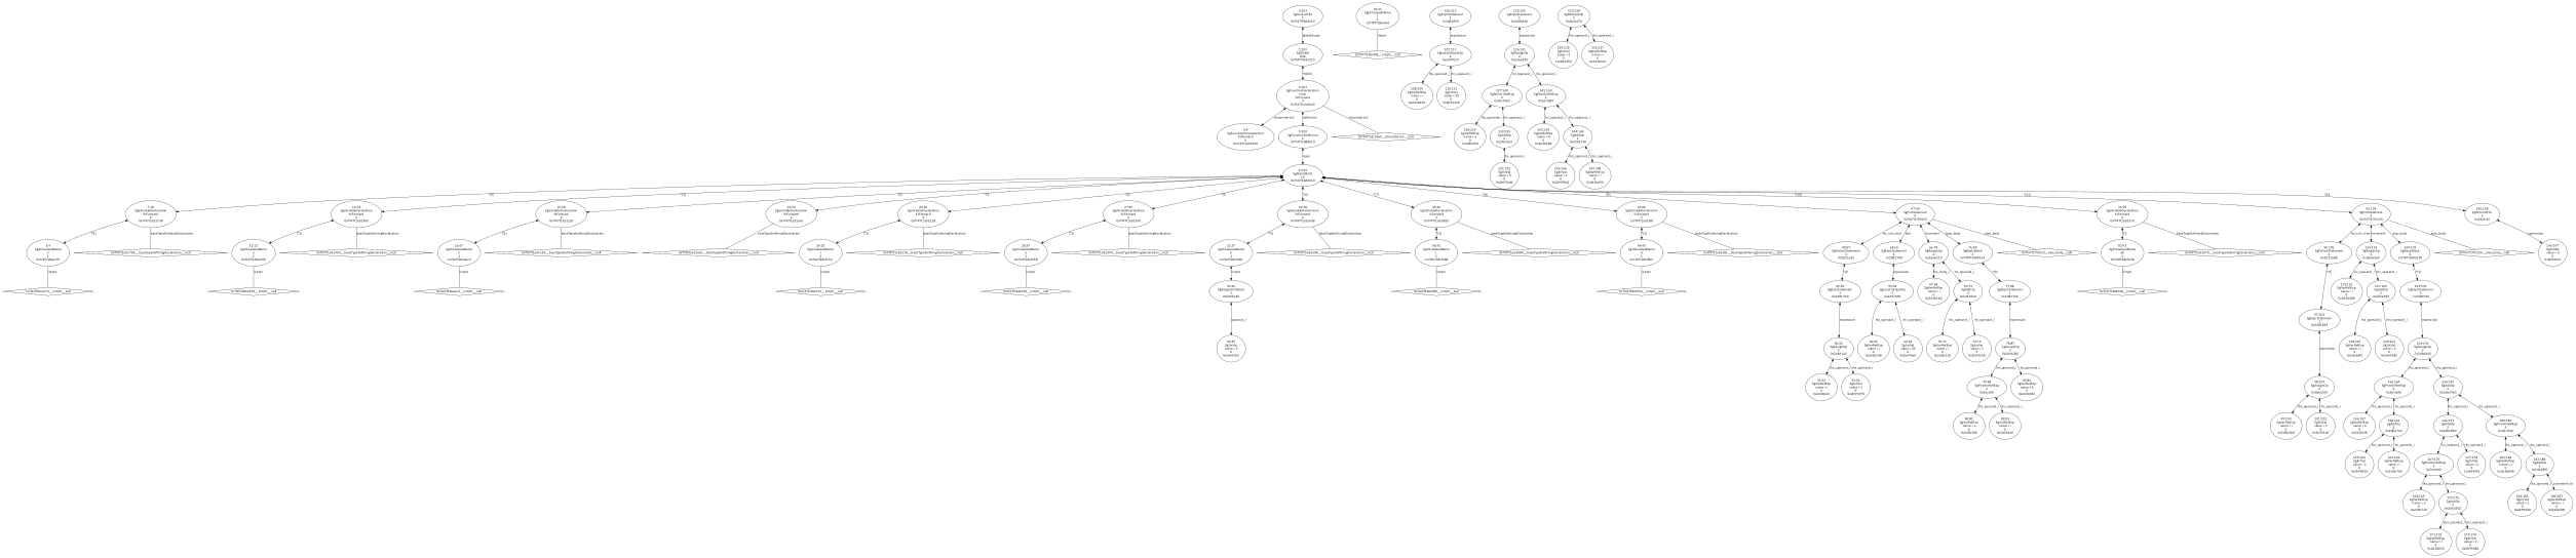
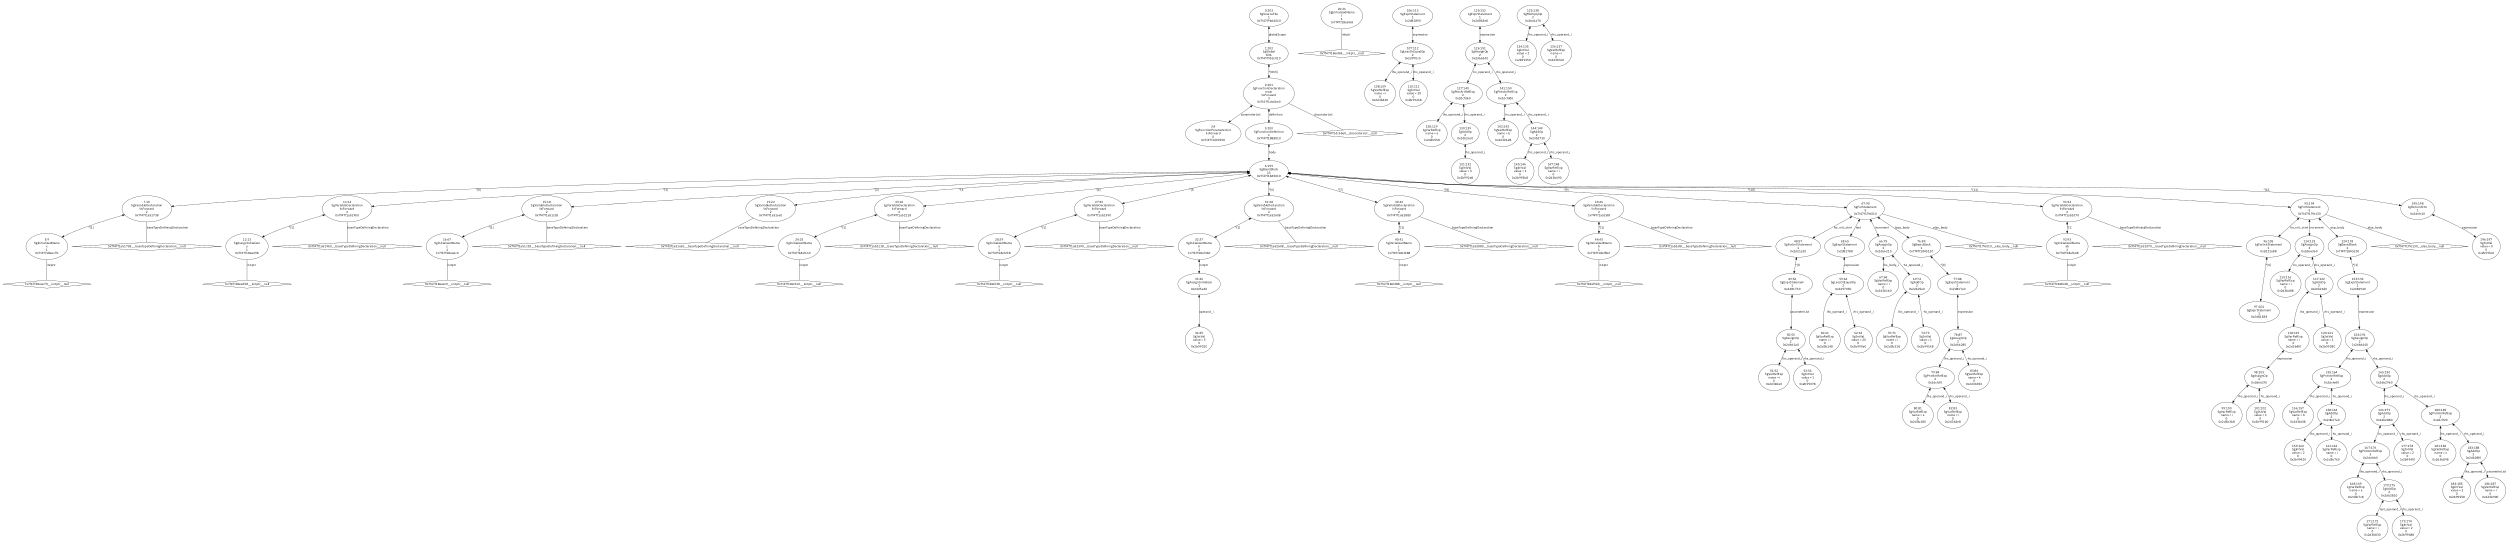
  digraph {
    fontname="IBM Plex Sans"
    node [fontname="IBM Plex Sans"]
    edge [dir=both fontname="IBM Plex Sans"]
    n1 [label="3:4\nSgFunctionParameterList\n!isForward\n0\n0x7f47f1d03900\n"]
    n2 [label="8:9\nSgInitializedName\nx\n1\n0x7f47f18eec70\n"]
    "0x7f47f18eec70__initptr__null" [shape=diamond]
    n4 [label="7:10\nSgVariableDeclaration\n!isForward\n2\n0x7f47f1a51738\n"]
    "0x7f47f1a51738__baseTypeDefiningDeclaration__null" [shape=diamond]
-   n6 [label="12:13\nSgInitializedName\ny\n1\n0x7f47f18eed98\n"]
+   n6 [label="12:13\nSgAssignInitializer\ny\n1\n0x7f47f18eed98\n"]
    "0x7f47f18eed98__initptr__null" [shape=diamond]
    n8 [label="11:14\nSgVariableDeclaration\n!isForward\n2\n0x7f47f1a519b0\n"]
    "0x7f47f1a519b0__baseTypeDefiningDeclaration__null" [shape=diamond]
    n10 [label="16:67\nSgInitializedName\nz\n1\n0x7f47f18eeec0\n"]
    "0x7f47f18eeec0__initptr__null" [shape=diamond]
    n12 [label="15:18\nSgVariableDeclaration\n!isForward\n2\n0x7f47f1a51c28\n"]
    "0x7f47f1a51c28__baseTypeDefiningDeclaration__null" [shape=diamond]
    n14 [label="20:21\nSgInitializedName\nf\n1\n0x7f47f18eefe8\n"]
    "0x7f47f18eefe8__initptr__null" [shape=diamond]
    n16 [label="19:22\nSgVariableDeclaration\n!isForward\n2\n0x7f47f1a51ea0\n"]
    n17 [label="0x7f43f1a51ea0__baseTypeDefiningDeclaration__null" shape=diamond]
    n18 [label="24:25\nSgInitializedName\ni\n1\n0x7f47f18ef110\n"]
    "0x7f47f18ef110__initptr__null" [shape=diamond]
    n20 [label="23:26\nSgVariableDeclaration\n!isForward\n2\n0x7f47f1a52118\n"]
    "0x7f47f1a52118__baseTypeDefiningDeclaration__null" [shape=diamond]
    n22 [label="28:29\nSgInitializedName\na\n1\n0x7f47f18ef238\n"]
    "0x7f47f18ef238__initptr__null" [shape=diamond]
    n24 [label="27:30\nSgVariableDeclaration\n!isForward\n2\n0x7f47f1a52390\n"]
    "0x7f47f1a52390__baseTypeDefiningDeclaration__null" [shape=diamond]
    n26 [label="34:35\nSgIntVal\n value = 5\n0\n0x2b99010\n"]
    n27 [label="33:36\nSgAssignInitializer\n1\n0x2d05e40\n"]
    n28 [label="32:37\nSgInitializedName\nk\n1\n0x7f47f18ef360\n"]
    n29 [label="31:38\nSgVariableDeclaration\n!isForward\n2\n0x7f47f1a52608\n"]
    "0x7f47f1a52608__baseTypeDefiningDeclaration__null" [shape=diamond]
    n31 [label="40:41\nSgInitializedName\nj\n1\n0x7f47f18ef488\n"]
    "0x7f47f18ef488__initptr__null" [shape=diamond]
    n33 [label="39:42\nSgVariableDeclaration\n!isForward\n2\n0x7f47f1a52880\n"]
    "0x7f47f1a52880__baseTypeDefiningDeclaration__null" [shape=diamond]
    n35 [label="44:45\nSgInitializedName\nb\n1\n0x7f47f18ef5b0\n"]
    "0x7f47f18ef5b0__initptr__null" [shape=diamond]
    n37 [label="43:46\nSgVariableDeclaration\n!isForward\n2\n0x7f47f1a52af8\n"]
    "0x7f47f1a52af8__baseTypeDefiningDeclaration__null" [shape=diamond]
    n39 [label="51:52\nSgVarRefExp\n name = i\n0\n0x2d3b0e0\n"]
    n40 [label="53:54\nSgIntVal\n value = 1\n0\n0x2b99078\n"]
    n41 [label="50:55\nSgAssignOp\n2\n0x2d661a0\n"]
    n42 [label="49:56\nSgExprStatement\n1\n0x2d81730\n"]
    n43 [label="48:57\nSgForInitStatement\n1\n0x2d21a20\n"]
    n44 [label="60:61\nSgVarRefExp\n name = i\n0\n0x2d3b148\n"]
    n45 [label="62:63\nSgIntVal\n value = 20\n0\n0x2b990e0\n"]
    n46 [label="59:64\nSgLessOrEqualOp\n2\n0x2d97050\n"]
    n47 [label="58:65\nSgExprStatement\n1\n0x2d81788\n"]
    n48 [label="67:68\nSgVarRefExp\n name = i\n0\n0x2d3b1b0\n"]
    n49 [label="70:71\nSgVarRefExp\n name = i\n0\n0x2d3b218\n"]
    n50 [label="72:73\nSgIntVal\n value = 1\n0\n0x2b99148\n"]
    n51 [label="69:74\nSgAddOp\n2\n0x2db25e0\n"]
    n52 [label="66:75\nSgAssignOp\n2\n0x2d66210\n"]
    n53 [label="80:81\nSgVarRefExp\n name = a\n0\n0x2d3b280\n"]
    n54 [label="82:83\nSgVarRefExp\n name = i\n0\n0x2d3b2e8\n"]
    n55 [label="79:84\nSgPntrArrRefExp\n2\n0x2dcfcf0\n"]
    n56 [label="85:86\nSgVarRefExp\n name = k\n0\n0x2d3b350\n"]
    n57 [label="78:87\nSgAssignOp\n2\n0x2d66280\n"]
    n58 [label="77:88\nSgExprStatement\n1\n0x2d817e0\n"]
    n59 [label="76:89\nSgBasicBlock\n1\n0x7f47f1845120\n"]
    n60 [label="47:90\nSgForStatement\n5\n0x7f47f17fe010\n"]
    "0x7f47f17fe010__else_body__null" [shape=diamond]
    n62 [label="92:93\nSgInitializedName\nab\n1\n0x7f47f18ef6d8\n"]
    "0x7f47f18ef6d8__initptr__null" [shape=diamond]
    n64 [label="91:94\nSgVariableDeclaration\n!isForward\n2\n0x7f47f1a52d70\n"]
    "0x7f47f1a52d70__baseTypeDefiningDeclaration__null" [shape=diamond]
    n66 [label="99:100\nSgVarRefExp\n name = i\n0\n0x2d3b3b8\n"]
    n67 [label="101:102\nSgIntVal\n value = 1\n0\n0x2b991b0\n"]
    n68 [label="98:103\nSgAssignOp\n2\n0x2d662f0\n"]
    n69 [label="97:104\nSgExprStatement\n1\n0x2d81838\n"]
    n70 [label="96:105\nSgForInitStatement\n1\n0x2d21a88\n"]
    n71 [label="108:109\nSgVarRefExp\n name = i\n0\n0x2d3b420\n"]
    n72 [label="110:111\nSgIntVal\n value = 20\n0\n0x2b99218\n"]
    n73 [label="107:112\nSgLessOrEqualOp\n2\n0x2d970c0\n"]
    n74 [label="106:113\nSgExprStatement\n1\n0x2d81890\n"]
    n75 [label="115:116\nSgVarRefExp\n name = i\n0\n0x2d3b488\n"]
    n76 [label="118:119\nSgVarRefExp\n name = i\n0\n0x2d3b4f0\n"]
    n77 [label="120:121\nSgIntVal\n value = 1\n0\n0x2b99280\n"]
    n78 [label="117:122\nSgAddOp\n2\n0x2db2650\n"]
    n79 [label="114:123\nSgAssignOp\n2\n0x2d66360\n"]
    n80 [label="128:129\nSgVarRefExp\n name = a\n0\n0x2d3b558\n"]
    n81 [label="131:132\nSgIntVal\n value = 5\n0\n0x2b992e8\n"]
    n82 [label="134:135\nSgIntVal\n value = 2\n0\n0x2b99350\n"]
    n83 [label="136:137\nSgVarRefExp\n name = i\n0\n0x2d3b5c0\n"]
    n84 [label="133:138\nSgMultiplyOp\n2\n0x2bcda70\n"]
    n85 [label="130:139\nSgAddOp\n2\n0x2db26c0\n"]
    n86 [label="127:140\nSgPntrArrRefExp\n2\n0x2dcfd60\n"]
    n87 [label="142:143\nSgVarRefExp\n name = b\n0\n0x2d3b628\n"]
    n88 [label="145:146\nSgIntVal\n value = 1\n0\n0x2b993b8\n"]
    n89 [label="147:148\nSgVarRefExp\n name = i\n0\n0x2d3b690\n"]
    n90 [label="144:149\nSgAddOp\n2\n0x2db2730\n"]
    n91 [label="141:150\nSgPntrArrRefExp\n2\n0x2dcfdd0\n"]
    n92 [label="126:151\nSgAssignOp\n2\n0x2d663d0\n"]
    n93 [label="125:152\nSgExprStatement\n1\n0x2d818e8\n"]
    n94 [label="156:157\nSgVarRefExp\n name = b\n0\n0x2d3b6f8\n"]
    n95 [label="159:160\nSgIntVal\n value = 2\n0\n0x2b99420\n"]
    n96 [label="161:162\nSgVarRefExp\n name = i\n0\n0x2d3b760\n"]
    n97 [label="158:163\nSgAddOp\n2\n0x2db27a0\n"]
    n98 [label="155:164\nSgPntrArrRefExp\n2\n0x2dcfe40\n"]
    n99 [label="168:169\nSgVarRefExp\n name = a\n0\n0x2d3b7c8\n"]
    n100 [label="171:172\nSgVarRefExp\n name = i\n0\n0x2d3b830\n"]
    n101 [label="173:174\nSgIntVal\n value = 2\n0\n0x2b99488\n"]
    n102 [label="170:175\nSgAddOp\n2\n0x2db2810\n"]
    n103 [label="167:176\nSgPntrArrRefExp\n2\n0x2dcfeb0\n"]
    n104 [label="177:178\nSgIntVal\n value = 2\n0\n0x2b994f0\n"]
    n105 [label="166:179\nSgAddOp\n2\n0x2db2880\n"]
    n106 [label="181:182\nSgVarRefExp\n name = z\n0\n0x2d3b898\n"]
    n107 [label="184:185\nSgIntVal\n value = 2\n0\n0x2b99558\n"]
    n108 [label="186:187\nSgVarRefExp\n name = i\n0\n0x2d3b900\n"]
    n109 [label="183:188\nSgAddOp\n2\n0x2db28f0\n"]
    n110 [label="180:189\nSgPntrArrRefExp\n2\n0x2dcff20\n"]
    n111 [label="165:190\nSgAddOp\n2\n0x2db2960\n"]
    n112 [label="154:191\nSgAssignOp\n2\n0x2d66440\n"]
    n113 [label="153:192\nSgExprStatement\n1\n0x2d81940\n"]
    n114 [label="124:193\nSgBasicBlock\n2\n0x7f47f1845230\n"]
    n115 [label="95:194\nSgForStatement\n5\n0x7f47f17fe130\n"]
    "0x7f47f17fe130__else_body__null" [shape=diamond]
    n117 [label="196:197\nSgIntVal\n value = 0\n0\n0x2b995c0\n"]
    n118 [label="195:198\nSgReturnStmt\n1\n0x2defc10\n"]
    n119 [label="6:199\nSgBasicBlock\n13\n0x7f47f1845010\n"]
    n120 [label="5:200\nSgFunctionDefinition\n1\n0x7f47f1888010\n"]
    n121 [label="2:201\nSgFunctionDeclaration\nmain\n!isForward\n3\n0x7f47f1dc6be0\n"]
    "0x7f47f1dc6be0__decoratorList__null" [shape=diamond]
    n123 [label="1:202\nSgGlobal\n836\n0x7f47f9b2c010\n"]
    n124 [label="0:203\nSgSourceFile\n1\n0x7f47f9b6d010\n"]
    n2 -> "0x7f47f18eec70__initptr__null" [dir=none label=initptr]
    n4 -> n2 [label="*[1]"]
    n4 -> "0x7f47f1a51738__baseTypeDefiningDeclaration__null" [dir=none label=baseTypeDefiningDeclaration]
    n6 -> "0x7f47f18eed98__initptr__null" [dir=none label=initptr]
    n8 -> n6 [label="*[1]"]
    n8 -> "0x7f47f1a519b0__baseTypeDefiningDeclaration__null" [dir=none label=baseTypeDefiningDeclaration]
    n10 -> "0x7f47f18eeec0__initptr__null" [dir=none label=initptr]
    n12 -> n10 [label="*[1]"]
    n12 -> "0x7f47f1a51c28__baseTypeDefiningDeclaration__null" [dir=none label=baseTypeDefiningDeclaration]
    n14 -> "0x7f47f18eefe8__initptr__null" [dir=none label=initptr]
    n16 -> n17 [dir=none label=baseTypeDefiningDeclaration]
    n18 -> "0x7f47f18ef110__initptr__null" [dir=none label=initptr]
    n20 -> n18 [label="*[1]"]
    n20 -> "0x7f47f1a52118__baseTypeDefiningDeclaration__null" [dir=none label=baseTypeDefiningDeclaration]
    n22 -> "0x7f47f18ef238__initptr__null" [dir=none label=initptr]
    n24 -> n22 [label="*[1]"]
    n24 -> "0x7f47f1a52390__baseTypeDefiningDeclaration__null" [dir=none label=baseTypeDefiningDeclaration]
    n27 -> n26 [label=operand_i]
    n28 -> n27 [label=initptr]
    n29 -> n28 [label="*[1]"]
    n29 -> "0x7f47f1a52608__baseTypeDefiningDeclaration__null" [dir=none label=baseTypeDefiningDeclaration]
    n31 -> "0x7f47f18ef488__initptr__null" [dir=none label=initptr]
    n33 -> n31 [label="*[1]"]
    n33 -> "0x7f47f1a52880__baseTypeDefiningDeclaration__null" [dir=none label=baseTypeDefiningDeclaration]
    n35 -> "0x7f47f18ef5b0__initptr__null" [dir=none label=initptr]
    n37 -> n35 [label="*[1]"]
    n37 -> "0x7f47f1a52af8__baseTypeDefiningDeclaration__null" [dir=none label=baseTypeDefiningDeclaration]
    n41 -> n39 [label=lhs_operand_i]
    n41 -> n40 [label=rhs_operand_i]
-   n42 -> n41 [label=expression]
+   n42 -> n41 [label=parameterList]
    n43 -> n42 [label="*[0]"]
    n46 -> n44 [label=lhs_operand_i]
    n46 -> n45 [label=rhs_operand_i]
    n47 -> n46 [label=expression]
    n51 -> n49 [label=lhs_operand_i]
    n51 -> n50 [label=rhs_operand_i]
    n52 -> n48 [label=lhs_body_i]
    n52 -> n51 [label=rhs_operand_i]
    n55 -> n53 [label=lhs_operand_i]
    n55 -> n54 [label=rhs_operand_i]
    n57 -> n55 [label=lhs_operand_i]
    n57 -> n56 [label=rhs_operand_i]
    n58 -> n57 [label=expression]
    n59 -> n58 [label="*[0]"]
    n60 -> n43 [label=for_init_stmt]
    n60 -> n47 [label=test]
    n60 -> n52 [label=increment]
    n60 -> n59 [label=loop_body]
    n60 -> "0x7f47f17fe010__else_body__null" [dir=none label=else_body]
    n62 -> "0x7f47f18ef6d8__initptr__null" [dir=none label=initptr]
    n64 -> n62 [label="*[1]"]
    n64 -> "0x7f47f1a52d70__baseTypeDefiningDeclaration__null" [dir=none label=baseTypeDefiningDeclaration]
    n68 -> n66 [label=lhs_operand_i]
    n68 -> n67 [label=rhs_operand_i]
-   n69 -> n68 [label=expression]
+   n76 -> n68 [label=expression]
    n70 -> n69 [label="*[0]"]
    n73 -> n71 [label=lhs_operand_i]
    n73 -> n72 [label=rhs_operand_i]
    n74 -> n73 [label=expression]
    n78 -> n76 [label=lhs_operand_i]
    n78 -> n77 [label=rhs_operand_i]
    n79 -> n75 [label=lhs_operand_i]
    n79 -> n78 [label=rhs_operand_i]
    n84 -> n82 [label=lhs_operand_i]
    n84 -> n83 [label=rhs_operand_i]
    n85 -> n81 [label=lhs_operand_i]
    n86 -> n80 [label=lhs_operand_i]
    n86 -> n85 [label=rhs_operand_i]
    n90 -> n88 [label=lhs_operand_i]
    n90 -> n89 [label=rhs_operand_i]
    n91 -> n87 [label=lhs_operand_i]
    n91 -> n90 [label=rhs_operand_i]
    n92 -> n86 [label=lhs_operand_i]
    n92 -> n91 [label=rhs_operand_i]
    n93 -> n92 [label=expression]
    n97 -> n95 [label=lhs_operand_i]
    n97 -> n96 [label=rhs_operand_i]
    n98 -> n94 [label=lhs_operand_i]
    n98 -> n97 [label=rhs_operand_i]
    n102 -> n100 [label=test_operand_i]
    n102 -> n101 [label=rhs_operand_i]
    n103 -> n99 [label=lhs_operand_i]
    n103 -> n102 [label=rhs_operand_i]
    n105 -> n103 [label=lhs_operand_i]
    n105 -> n104 [label=rhs_operand_i]
    n109 -> n107 [label=lhs_operand_i]
    n109 -> n108 [label=parameterList]
    n110 -> n106 [label=lhs_operand_i]
    n110 -> n109 [label=rhs_operand_i]
    n111 -> n105 [label=lhs_operand_i]
    n111 -> n110 [label=rhs_operand_i]
    n112 -> n98 [label=lhs_operand_i]
    n112 -> n111 [label=rhs_operand_i]
    n113 -> n112 [label=expression]
    n114 -> n113 [label="*[1]"]
    n115 -> n70 [label=for_init_stmt]
    n115 -> n79 [label=increment]
    n115 -> n114 [label=loop_body]
    n115 -> "0x7f47f17fe130__else_body__null" [dir=none label=else_body]
    n118 -> n117 [label=expression]
    n119 -> n4 [label="*[0]"]
    n119 -> n8 [label="*[1]"]
    n119 -> n12 [label="*[2]"]
    n119 -> n16 [label="*[3]"]
    n119 -> n20 [label="*[4]"]
    n119 -> n24 [label="*[5]"]
    n119 -> n29 [label="*[6]"]
    n119 -> n33 [label="*[7]"]
    n119 -> n37 [label="*[8]"]
    n119 -> n60 [label="*[9]"]
    n119 -> n64 [label="*[10]"]
    n119 -> n115 [label="*[11]"]
    n119 -> n118 [label="*[12]"]
    n120 -> n119 [label=body]
    n121 -> n1 [label=parameterList]
    n121 -> n120 [label=definition]
    n121 -> "0x7f47f1dc6be0__decoratorList__null" [dir=none label=decoratorList]
    n123 -> n121 [label="*[835]"]
    n124 -> n123 [label=globalScope]
  }
